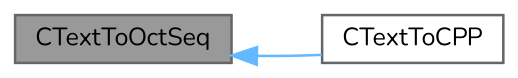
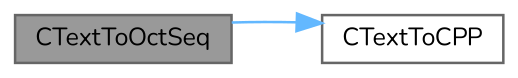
  digraph {
    rankdir=LR
    fontname=Nunito
    node [color=gray40 fontname=Nunito fontsize=10 shape=box style=filled]
    n1 [fillcolor=grey60 fontcolor=black height=0.2 label=CTextToOctSeq width=0.4]
    n2 [fillcolor=white height=0.2 label=CTextToCPP width=0.4]
-   n1 -> n2 [color=steelblue1 dir=back fontname=Nunito fontsize=10 labelfontname=Helvetica labelfontsize=10 style=solid]
+   n2 -> n1 [color=steelblue1 dir=back fontname=Nunito fontsize=10 labelfontname=Helvetica labelfontsize=10 style=solid]
  }
